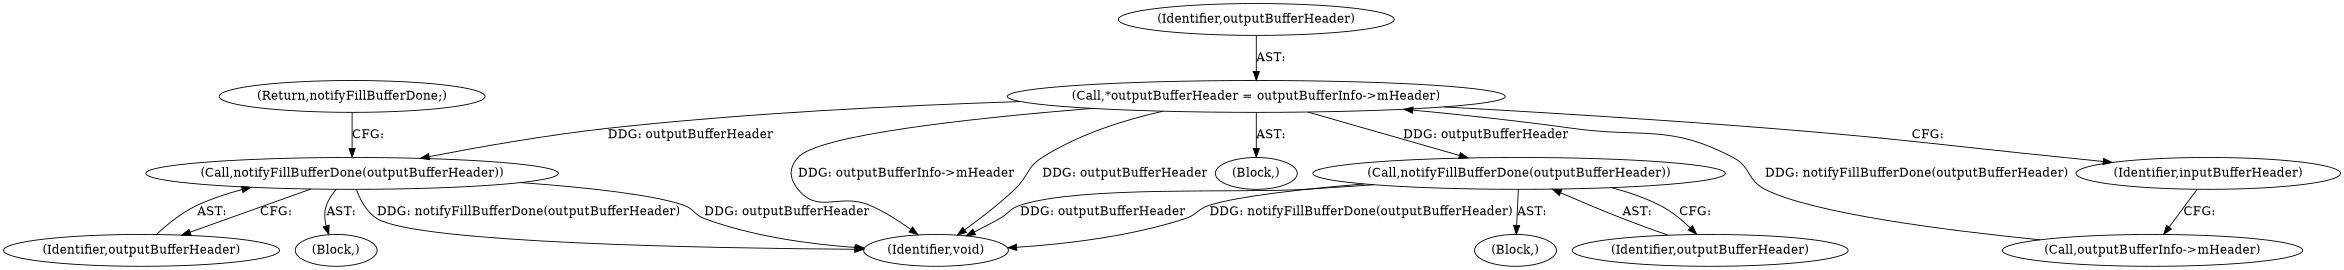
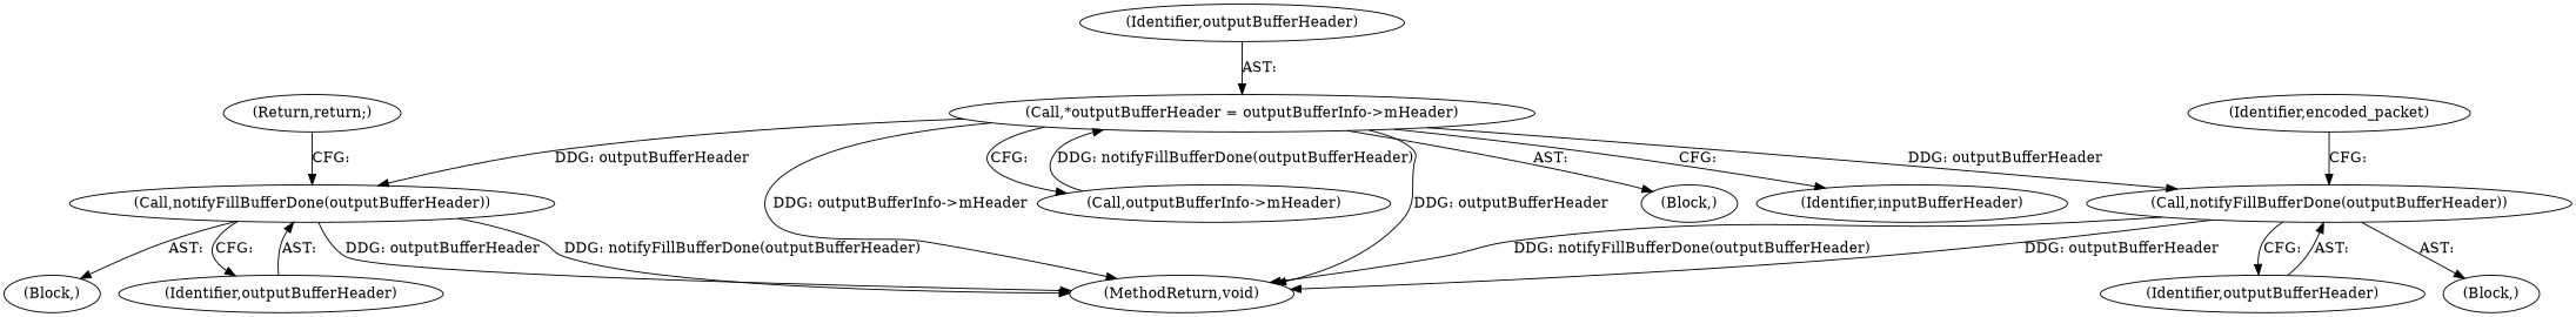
  digraph {
    n1 [label="(Call,*outputBufferHeader = outputBufferInfo->mHeader)"]
    n2 [label="(Call,notifyFillBufferDone(outputBufferHeader))"]
    n3 [label="(Call,notifyFillBufferDone(outputBufferHeader))"]
    n4 [label="(Call,outputBufferInfo->mHeader)"]
-   n5 [label="(Identifier,void)"]
+   n5 [label="(MethodReturn,void)"]
    n6 [label="(Block,)"]
    n7 [label="(Identifier,inputBufferHeader)"]
    n8 [label="(Block,)"]
    n9 [label="(Identifier,outputBufferHeader)"]
    n10 [label="(Identifier,outputBufferHeader)"]
    n11 [label="(Block,)"]
+   n12 [label="(Identifier,encoded_packet)"]
    n13 [label="(Identifier,outputBufferHeader)"]
-   n14 [label="(Return,notifyFillBufferDone;)"]
+   n14 [label="(Return,return;)"]
    n1 -> n2 [label="DDG: outputBufferHeader"]
    n1 -> n3 [label="DDG: outputBufferHeader"]
-   n7 -> n4 [label="CFG: "]
+   n1 -> n4 [label="CFG: "]
    n1 -> n5 [label="DDG: outputBufferInfo->mHeader"]
    n1 -> n5 [label="DDG: outputBufferHeader"]
    n1 -> n6 [label="AST: "]
    n1 -> n7 [label="CFG: "]
    n2 -> n5 [label="DDG: outputBufferHeader"]
    n2 -> n5 [label="DDG: notifyFillBufferDone(outputBufferHeader)"]
    n2 -> n8 [label="AST: "]
    n2 -> n9 [label="CFG: "]
    n3 -> n5 [label="DDG: outputBufferHeader"]
    n3 -> n5 [label="DDG: notifyFillBufferDone(outputBufferHeader)"]
    n3 -> n10 [label="CFG: "]
    n3 -> n11 [label="AST: "]
    n4 -> n1 [label="DDG: notifyFillBufferDone(outputBufferHeader)"]
    n9 -> n2 [label="AST: "]
    n10 -> n3 [label="AST: "]
+   n12 -> n3 [label="CFG: "]
    n13 -> n1 [label="AST: "]
    n14 -> n2 [label="CFG: "]
  }
